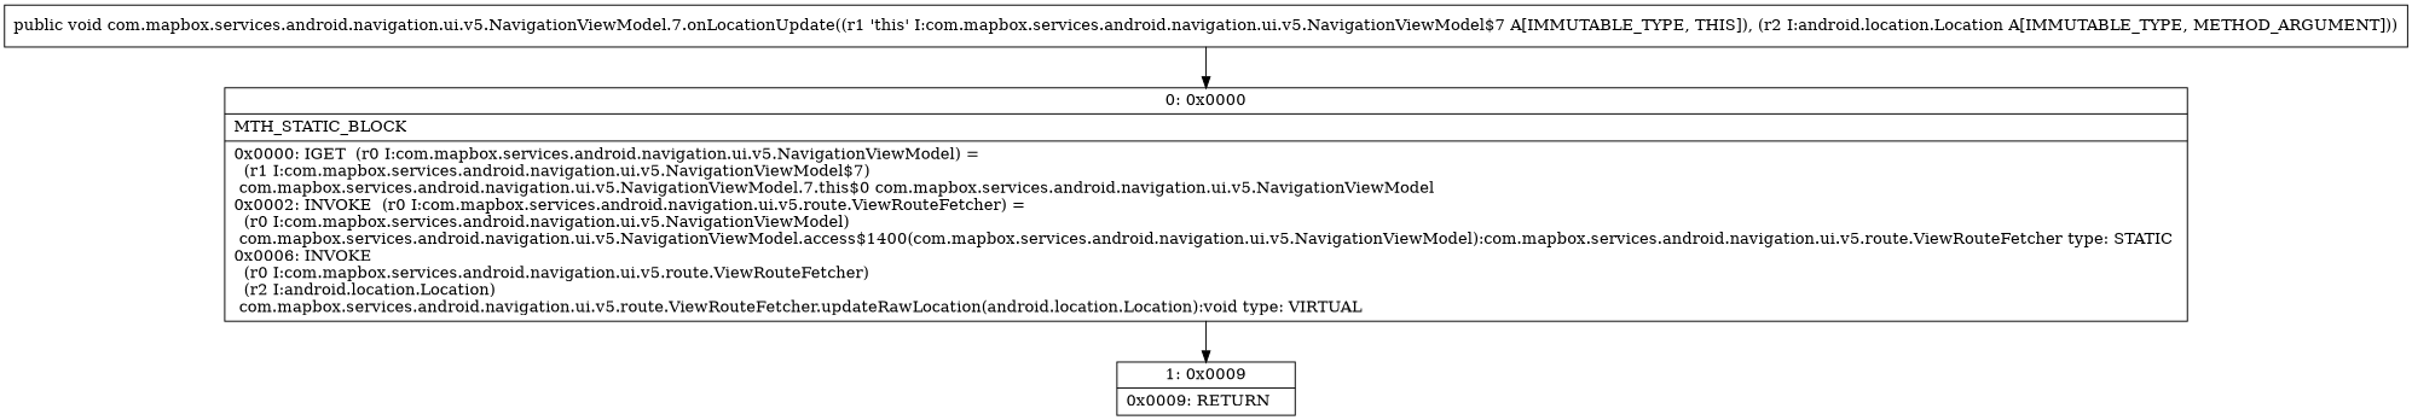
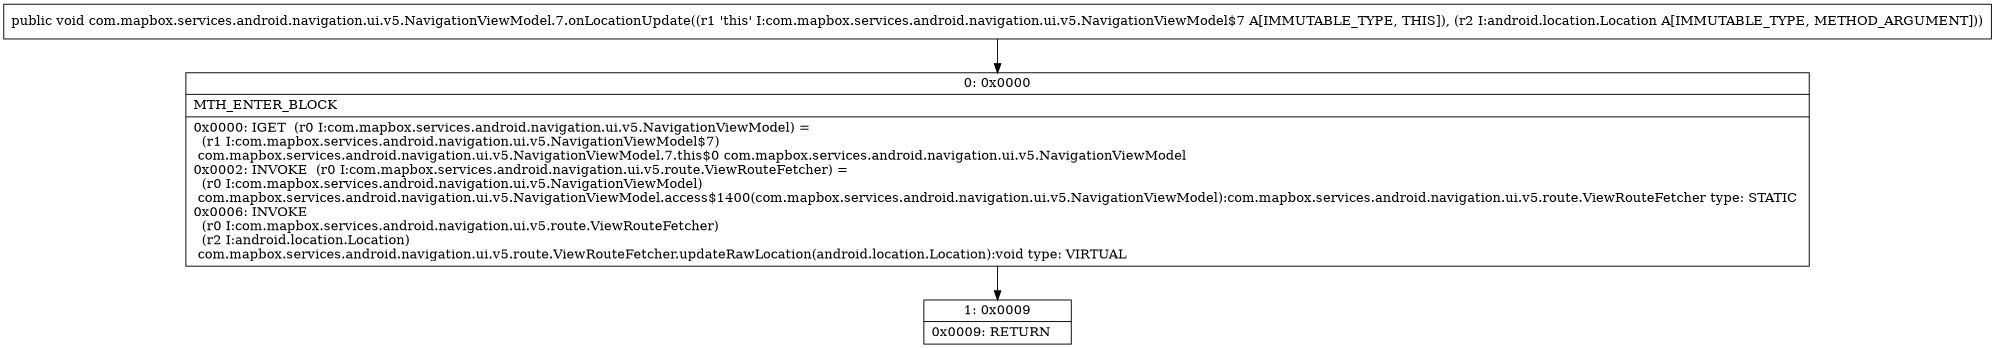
  digraph {
    node [shape=record]
-   n1 [label="{0\:\ 0x0000|MTH_STATIC_BLOCK\l|0x0000: IGET  (r0 I:com.mapbox.services.android.navigation.ui.v5.NavigationViewModel) = \l  (r1 I:com.mapbox.services.android.navigation.ui.v5.NavigationViewModel$7)\l com.mapbox.services.android.navigation.ui.v5.NavigationViewModel.7.this$0 com.mapbox.services.android.navigation.ui.v5.NavigationViewModel \l0x0002: INVOKE  (r0 I:com.mapbox.services.android.navigation.ui.v5.route.ViewRouteFetcher) = \l  (r0 I:com.mapbox.services.android.navigation.ui.v5.NavigationViewModel)\l com.mapbox.services.android.navigation.ui.v5.NavigationViewModel.access$1400(com.mapbox.services.android.navigation.ui.v5.NavigationViewModel):com.mapbox.services.android.navigation.ui.v5.route.ViewRouteFetcher type: STATIC \l0x0006: INVOKE  \l  (r0 I:com.mapbox.services.android.navigation.ui.v5.route.ViewRouteFetcher)\l  (r2 I:android.location.Location)\l com.mapbox.services.android.navigation.ui.v5.route.ViewRouteFetcher.updateRawLocation(android.location.Location):void type: VIRTUAL \l}"]
+   n1 [label="{0\:\ 0x0000|MTH_ENTER_BLOCK\l|0x0000: IGET  (r0 I:com.mapbox.services.android.navigation.ui.v5.NavigationViewModel) = \l  (r1 I:com.mapbox.services.android.navigation.ui.v5.NavigationViewModel$7)\l com.mapbox.services.android.navigation.ui.v5.NavigationViewModel.7.this$0 com.mapbox.services.android.navigation.ui.v5.NavigationViewModel \l0x0002: INVOKE  (r0 I:com.mapbox.services.android.navigation.ui.v5.route.ViewRouteFetcher) = \l  (r0 I:com.mapbox.services.android.navigation.ui.v5.NavigationViewModel)\l com.mapbox.services.android.navigation.ui.v5.NavigationViewModel.access$1400(com.mapbox.services.android.navigation.ui.v5.NavigationViewModel):com.mapbox.services.android.navigation.ui.v5.route.ViewRouteFetcher type: STATIC \l0x0006: INVOKE  \l  (r0 I:com.mapbox.services.android.navigation.ui.v5.route.ViewRouteFetcher)\l  (r2 I:android.location.Location)\l com.mapbox.services.android.navigation.ui.v5.route.ViewRouteFetcher.updateRawLocation(android.location.Location):void type: VIRTUAL \l}"]
    n2 [label="{1\:\ 0x0009|0x0009: RETURN   \l}"]
    n3 [label="{public void com.mapbox.services.android.navigation.ui.v5.NavigationViewModel.7.onLocationUpdate((r1 'this' I:com.mapbox.services.android.navigation.ui.v5.NavigationViewModel$7 A[IMMUTABLE_TYPE, THIS]), (r2 I:android.location.Location A[IMMUTABLE_TYPE, METHOD_ARGUMENT])) }"]
    n1 -> n2
    n3 -> n1
  }
